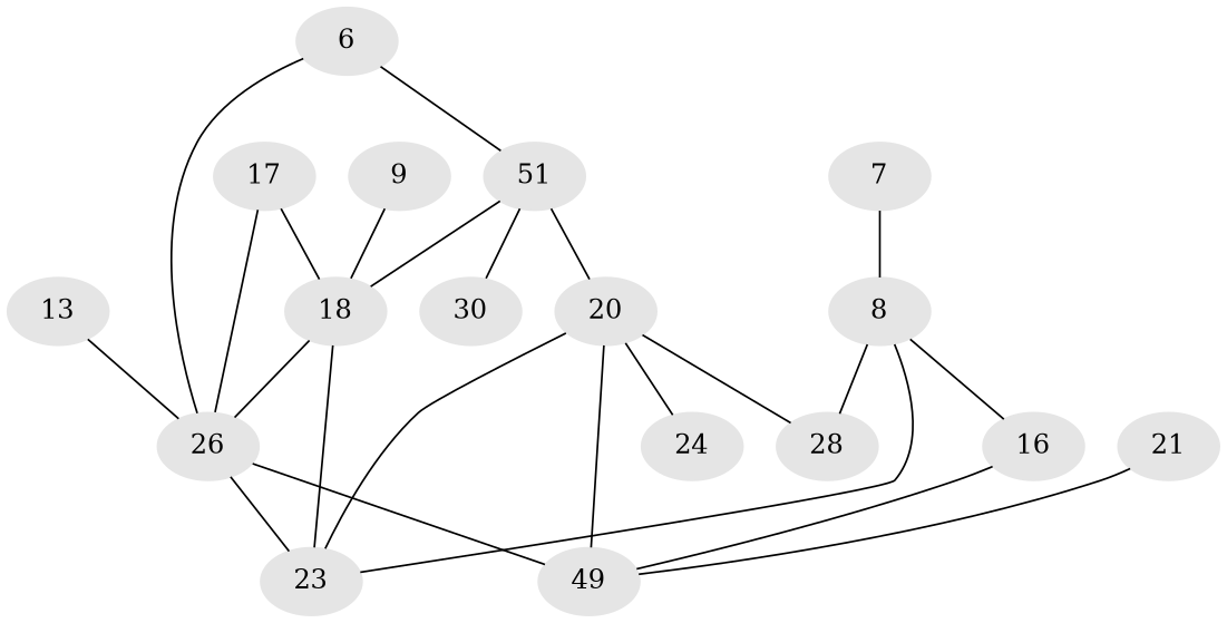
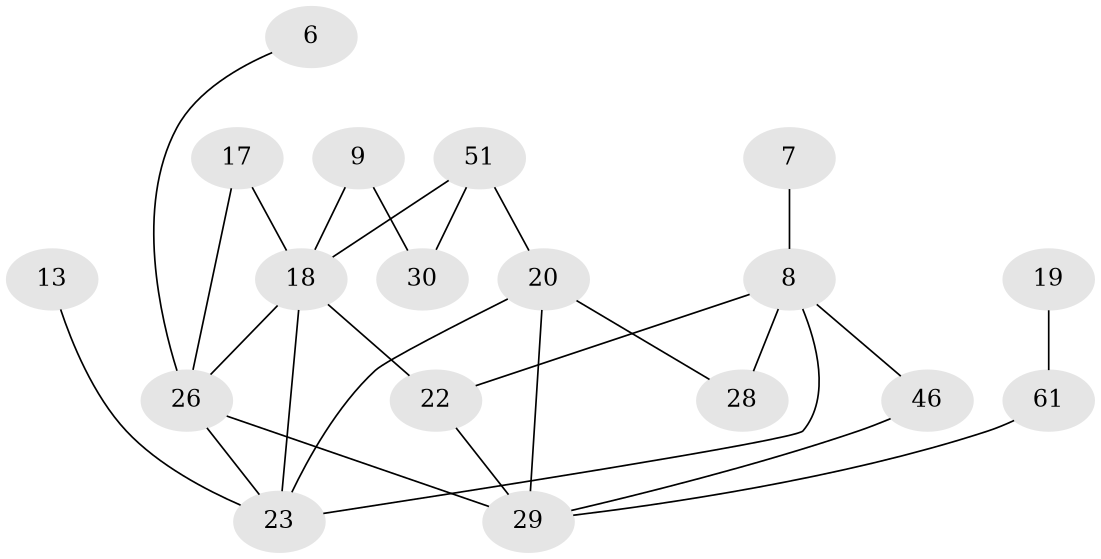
  graph {
    node [color=gray90 style=filled]
    edge [weight=1.0]
    7
    8
    9
    18
    30
    n6 [label=51]
    6
    26
    20
    23
-   29 [label=49]
-   16
+   29
+   16 [label=46]
+   22
    28
-   24
    13
    17
-   21
+   19
+   21 [label=61]
    7 -- 8
    8 -- 23
    8 -- 16
+   8 -- 22
    8 -- 28
    9 -- 18
+   9 -- 30
    18 -- 26
    18 -- 23 [weight=3.0]
+   18 -- 22 [weight=2.0]
    n6 -- 18
    n6 -- 30
    n6 -- 20
-   6 -- n6
    6 -- 26
    26 -- 23
    26 -- 29
    20 -- 23
    20 -- 29
    20 -- 28
-   20 -- 24
    16 -- 29
-   13 -- 26
+   22 -- 29
+   13 -- 23
    17 -- 18 [weight=2.0]
    17 -- 26
+   19 -- 21
    21 -- 29
  }
